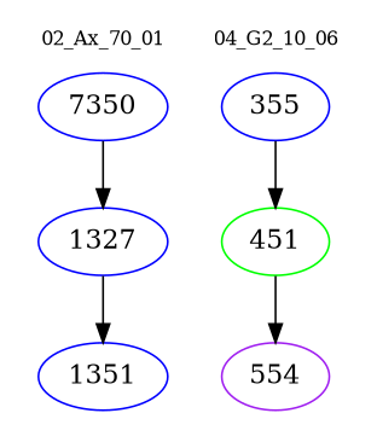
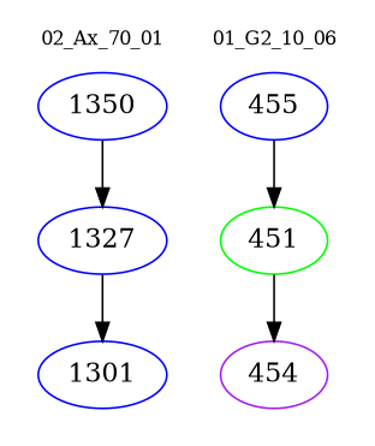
  digraph {
    node [color=blue]
    edge [color=black]
-   n1 [label=7350]
+   n1 [label=1350]
    n2 [label=1327]
-   n3 [label=1351]
-   n4 [label=355]
+   n3 [label=1301]
+   n4 [label=455]
    n5 [color=green label=451]
-   n6 [color=purple label=554]
+   n6 [color=purple label=454]
    subgraph cluster_1 {
      color=white
      fontsize=10
      label="02_Ax_70_01"
      n1
      n2
      n3
    }
    subgraph cluster_2 {
      color=white
      fontsize=10
-     label="04_G2_10_06"
+     label="01_G2_10_06"
      n4
      n5
      n6
    }
    n1 -> n2
    n2 -> n3
    n4 -> n5
    n5 -> n6
  }
